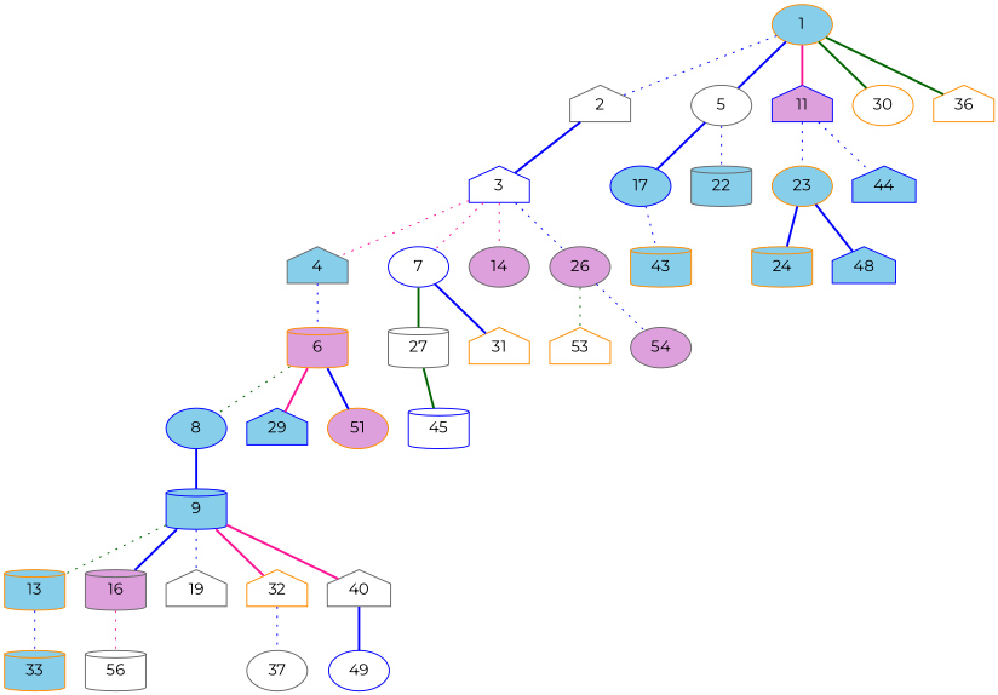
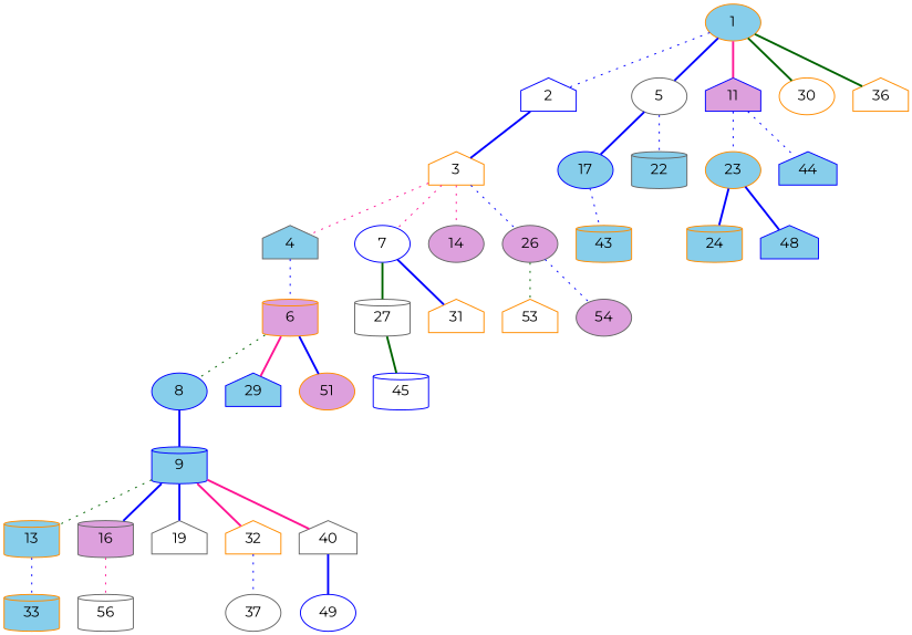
  graph {
    fontname=Montserrat
    node [color=darkorange fillcolor=white fontname=Montserrat shape=ellipse style=filled]
    edge [color=blue fontname=Montserrat style=dotted]
    1 [fillcolor=skyblue super="+38"]
-   2 [color=gray40 shape=house]
+   2 [color=blue shape=house]
    5 [color=gray40 super="+42"]
    11 [color=blue fillcolor=plum shape=house super="+20"]
    30
    36 [shape=house]
-   3 [color=blue shape=house super="+12"]
+   3 [shape=house super="+12"]
    17 [color=blue fillcolor=skyblue super="+46"]
    22 [color=gray40 fillcolor=skyblue shape=cylinder super="+55"]
    23 [fillcolor=skyblue super="+34"]
    44 [color=blue fillcolor=skyblue shape=house]
    4 [color=gray40 fillcolor=skyblue shape=house super="+25"]
    7 [color=blue super="+18"]
    14 [color=gray40 fillcolor=plum]
    26 [color=gray40 fillcolor=plum super="+35"]
    6 [fillcolor=plum shape=cylinder super="+28"]
    27 [color=gray40 shape=cylinder super="+39"]
    31 [shape=house]
    53 [shape=house]
    54 [color=gray40 fillcolor=plum]
    8 [color=blue fillcolor=skyblue super="+15"]
    29 [color=blue fillcolor=skyblue shape=house]
    51 [fillcolor=plum]
    43 [fillcolor=skyblue shape=cylinder super="+47"]
    9 [color=blue fillcolor=skyblue shape=cylinder super="+10"]
    45 [color=blue shape=cylinder]
    13 [fillcolor=skyblue shape=cylinder]
    16 [color=gray40 fillcolor=plum shape=cylinder]
    19 [color=gray40 shape=house super="+21"]
    32 [shape=house super="+57"]
    40 [color=gray40 shape=house super="+41"]
    33 [fillcolor=skyblue shape=cylinder super="+50"]
    56 [color=gray40 shape=cylinder]
    37 [color=gray40]
    49 [color=blue]
    24 [fillcolor=skyblue shape=cylinder super="+52"]
    48 [color=blue fillcolor=skyblue shape=house]
    1 -- 2
    1 -- 5 [style=bold]
    1 -- 11 [color=deeppink style=bold]
    1 -- 30 [color=darkgreen style=bold]
    1 -- 36 [color=darkgreen style=bold]
    2 -- 3 [style=bold]
    5 -- 17 [style=bold]
    5 -- 22
    11 -- 23
    11 -- 44
    3 -- 4 [color=deeppink]
    3 -- 7 [color=deeppink]
    3 -- 14 [color=deeppink]
    3 -- 26
    17 -- 43
    23 -- 24 [style=bold]
    23 -- 48 [style=bold]
    4 -- 6
    7 -- 27 [color=darkgreen style=bold]
    7 -- 31 [style=bold]
    26 -- 53 [color=darkgreen]
    26 -- 54
    6 -- 8 [color=darkgreen]
    6 -- 29 [color=deeppink style=bold]
    6 -- 51 [style=bold]
    27 -- 45 [color=darkgreen style=bold]
    8 -- 9 [style=bold]
    9 -- 13 [color=darkgreen]
    9 -- 16 [style=bold]
-   9 -- 19
+   9 -- 19 [style=bold]
    9 -- 32 [color=deeppink style=bold]
    9 -- 40 [color=deeppink style=bold]
    13 -- 33
    16 -- 56 [color=deeppink]
    32 -- 37
    40 -- 49 [style=bold]
  }
